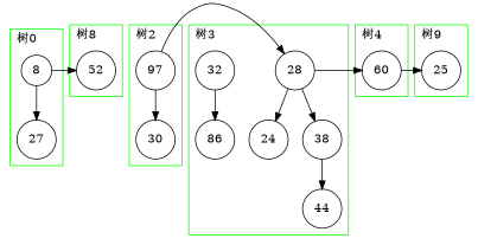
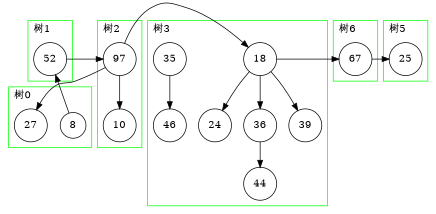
  digraph {
    labeljust=l
    labelloc=t
    node [shape=circle]
    n1 [label=8]
    n2 [label=27]
    n3 [label=52]
    n4 [label=97]
-   n5 [label=30]
-   n6 [label=28]
+   n5 [label=10]
+   n6 [label=18]
    n7 [label=24]
-   n8 [label=38]
-   n10 [label=32]
-   n11 [label=86]
+   n8 [label=36]
+   n9 [label=39]
+   n10 [label=35]
+   n11 [label=46]
    n12 [label=44]
-   n13 [label=60]
+   n13 [label=67]
    n14 [label=25]
    subgraph cluster_1 {
      label="树0"
      pencolor=green
      n1
      n2
    }
    subgraph cluster_2 {
-     label="树8"
+     label="树1"
      pencolor=green
      n3
    }
    subgraph cluster_3 {
      label="树2"
      pencolor=green
      n4
      n5
    }
    subgraph cluster_4 {
      label="树3"
      pencolor=green
      n6
      n7
      n8
+     n9
      n10
      n11
      n12
    }
    subgraph cluster_5 {
-     label="树4"
+     label="树6"
      pencolor=green
      n13
    }
    subgraph cluster_6 {
-     label="树9"
+     label="树5"
      pencolor=green
      n14
    }
-   n1 -> n2
+   n4 -> n2
    n1 -> n3 [constraint=false]
+   n3 -> n4 [constraint=false]
    n4 -> n5
    n4 -> n6 [constraint=false]
    n6 -> n7
    n6 -> n8
+   n6 -> n9
    n6 -> n13 [constraint=false]
    n8 -> n12
    n10 -> n11
    n13 -> n14 [constraint=false]
  }
